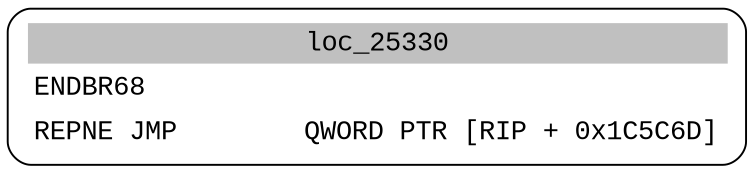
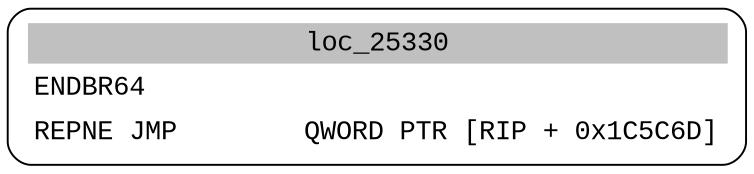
  digraph {
-   n1 [fontname="Courier New" label=<<table border="0" cellborder="0" cellpadding="3"><tr><td align="center" colspan="2" bgcolor="grey">loc_25330</td></tr><tr><td align="left">ENDBR68    </td></tr><tr><td align="left">REPNE JMP        QWORD PTR [RIP + 0x1C5C6D]</td></tr></table>> shape=Mrecord]
+   n1 [fontname="Courier New" label=<<table border="0" cellborder="0" cellpadding="3"><tr><td align="center" colspan="2" bgcolor="grey">loc_25330</td></tr><tr><td align="left">ENDBR64    </td></tr><tr><td align="left">REPNE JMP        QWORD PTR [RIP + 0x1C5C6D]</td></tr></table>> shape=Mrecord]
  }
